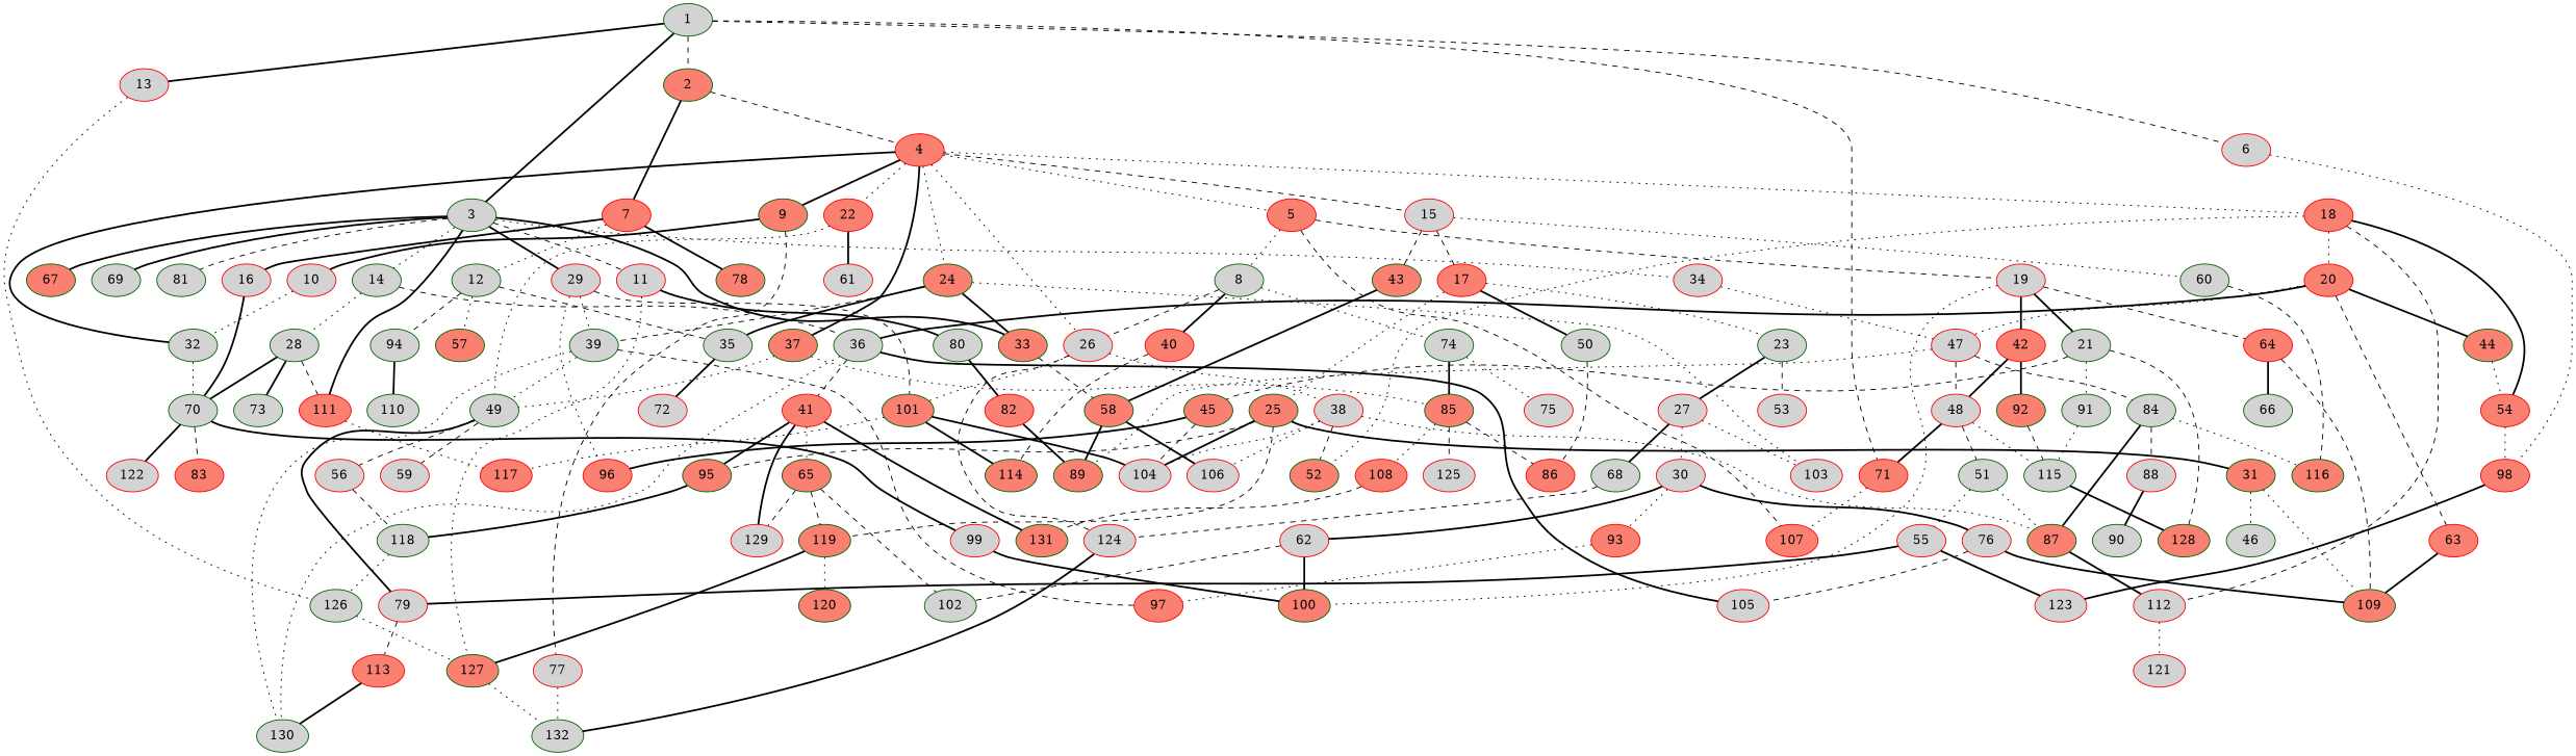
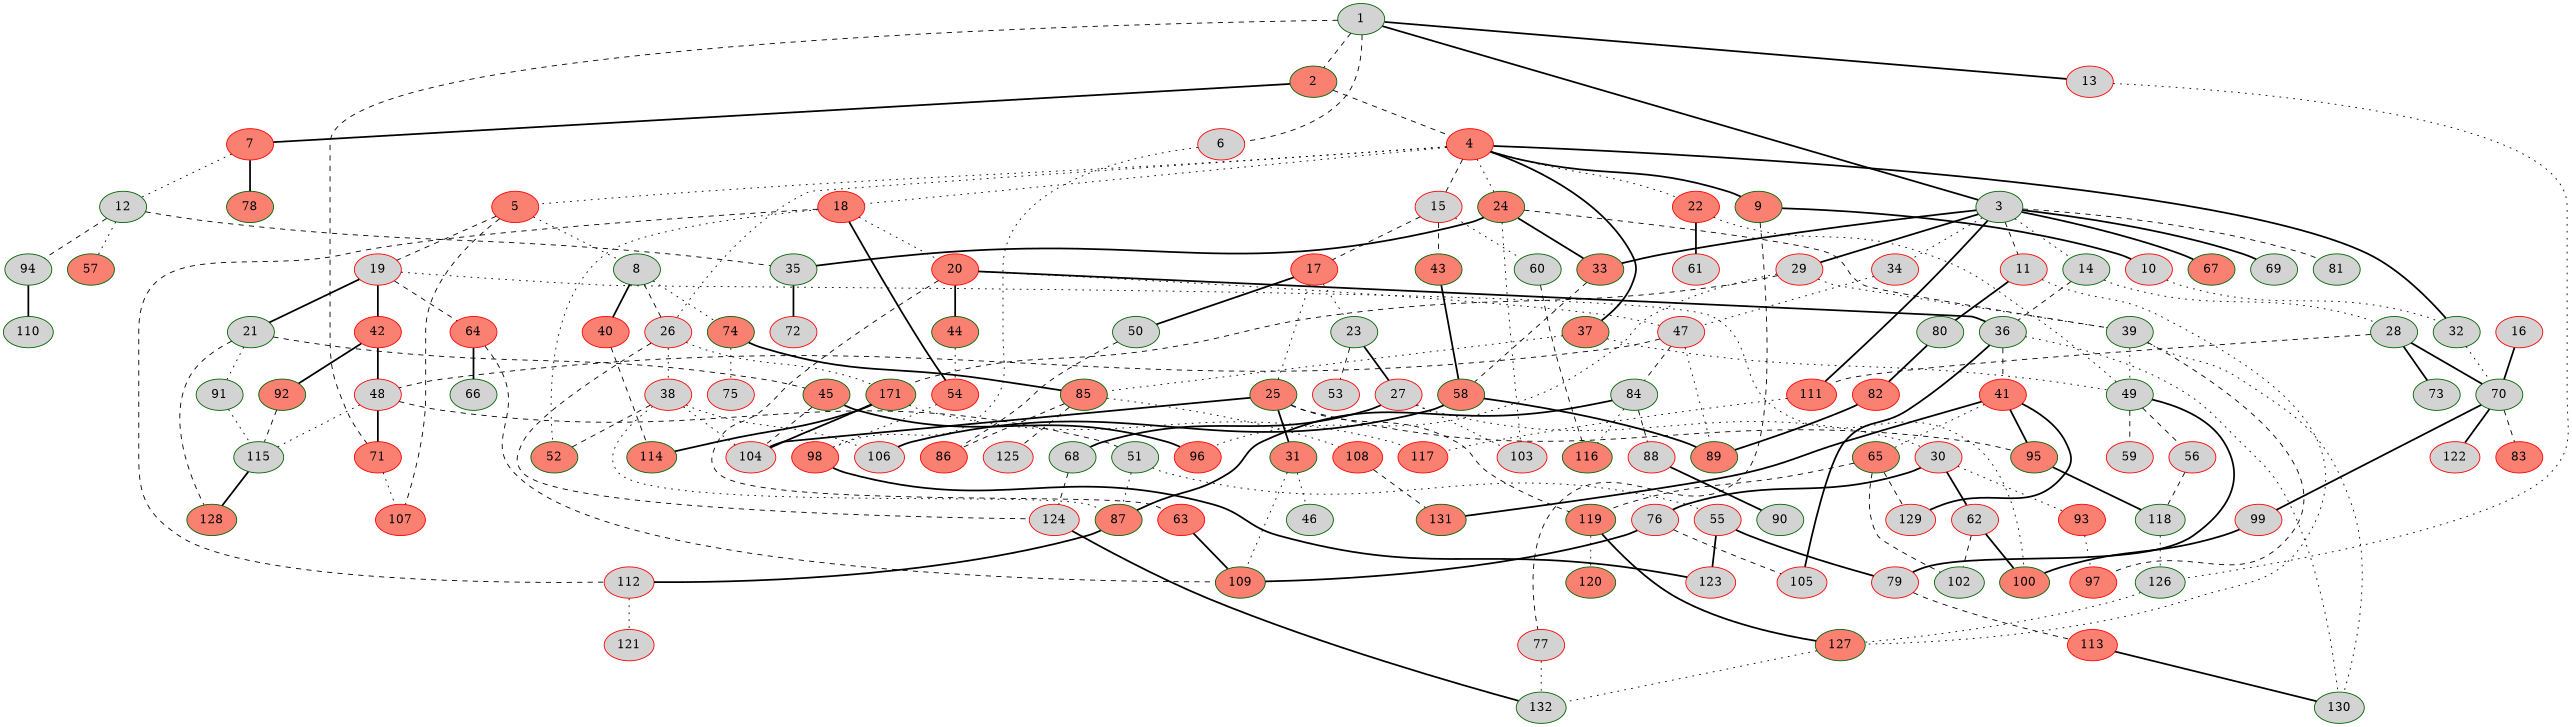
  graph {
    node [color=darkgreen fillcolor=lightgrey style=filled]
    edge [style=bold]
    2 [fillcolor=salmon]
    1
    3
    6 [color=red]
    13 [color=red]
    71 [color=red fillcolor=salmon]
    4 [color=red fillcolor=salmon]
    7 [color=red fillcolor=salmon]
    11 [color=red]
    14
    29 [color=red]
    33 [fillcolor=salmon]
    34 [color=red]
    67 [fillcolor=salmon]
    69
    81
    111 [color=red fillcolor=salmon]
    98 [color=red fillcolor=salmon]
    126
    107 [color=red fillcolor=salmon]
    5 [color=red fillcolor=salmon]
    9 [fillcolor=salmon]
    15 [color=red]
    18 [color=red fillcolor=salmon]
    22 [color=red fillcolor=salmon]
    24 [fillcolor=salmon]
    26 [color=red]
    32
    37 [fillcolor=salmon]
    12
    16 [color=red]
    78 [fillcolor=salmon]
    80
    127 [fillcolor=salmon]
    28
    36
    39
-   101 [fillcolor=salmon]
+   101 [fillcolor=salmon label=171]
    96 [color=red fillcolor=salmon]
    58 [fillcolor=salmon]
    47 [color=red]
    117 [color=red fillcolor=salmon]
    8
    19 [color=red]
    10 [color=red]
    77 [color=red]
    17 [color=red fillcolor=salmon]
    43 [fillcolor=salmon]
    60
    20 [color=red fillcolor=salmon]
    52 [fillcolor=salmon]
    54 [color=red fillcolor=salmon]
    112 [color=red]
    49
    61 [color=red]
    35
    103 [color=red]
    38 [color=red]
    124 [color=red]
    70
    85 [fillcolor=salmon]
    40 [color=red fillcolor=salmon]
-   74
+   74 [fillcolor=salmon]
    21
    42 [color=red fillcolor=salmon]
    64 [color=red fillcolor=salmon]
    100 [fillcolor=salmon]
    123 [color=red]
    57 [fillcolor=salmon]
    94
    114 [fillcolor=salmon]
    75 [color=red]
    132
    82 [color=red fillcolor=salmon]
    72 [color=red]
    110
    73
    41 [color=red fillcolor=salmon]
    105 [color=red]
    130
    23
    25 [fillcolor=salmon]
    50
    116 [fillcolor=salmon]
    83 [color=red fillcolor=salmon]
    99 [color=red]
    122 [color=red]
    27 [color=red]
    53 [color=red]
    31 [fillcolor=salmon]
    95 [fillcolor=salmon]
    104 [color=red]
    119 [fillcolor=salmon]
    86 [color=red fillcolor=salmon]
    44 [fillcolor=salmon]
    63 [color=red fillcolor=salmon]
    121 [color=red]
    45 [fillcolor=salmon]
    91
    128 [fillcolor=salmon]
    48 [color=red]
    92 [fillcolor=salmon]
    109 [fillcolor=salmon]
    66
    84
    89 [fillcolor=salmon]
    115
    56 [color=red]
    59 [color=red]
    79 [color=red]
    30 [color=red]
    68
    97 [color=red fillcolor=salmon]
    46
    118
    120 [fillcolor=salmon]
    87 [fillcolor=salmon]
    106 [color=red]
    62 [color=red]
    76 [color=red]
    93 [color=red fillcolor=salmon]
    102
    65 [fillcolor=salmon]
    129 [color=red]
    131 [fillcolor=salmon]
    108 [color=red fillcolor=salmon]
    125 [color=red]
    51
    88 [color=red]
    55 [color=red]
    113 [color=red fillcolor=salmon]
    90
    2 -- 4 [style=dashed]
    2 -- 7
    1 -- 2 [style=dashed]
    1 -- 3
    1 -- 6 [style=dashed]
    1 -- 13
    1 -- 71 [style=dashed]
    3 -- 11 [style=dashed]
    3 -- 14 [style=dotted]
    3 -- 29
    3 -- 33
    3 -- 34 [style=dotted]
    3 -- 67
    3 -- 69
    3 -- 81 [style=dashed]
    3 -- 111
    6 -- 98 [style=dotted]
    13 -- 126 [style=dotted]
    71 -- 107 [style=dotted]
    4 -- 5 [style=dotted]
    4 -- 9
    4 -- 15 [style=dashed]
    4 -- 18 [style=dotted]
    4 -- 22 [style=dotted]
    4 -- 24 [style=dotted]
    4 -- 26 [style=dotted]
    4 -- 32
    4 -- 37
    7 -- 12 [style=dotted]
-   7 -- 16
    7 -- 78
    11 -- 80
    11 -- 127 [style=dotted]
    14 -- 28 [style=dotted]
    14 -- 36 [style=dashed]
    29 -- 39 [style=dotted]
    29 -- 101 [style=dashed]
    29 -- 96 [style=dotted]
    33 -- 58 [style=dashed]
    34 -- 47 [style=dotted]
    111 -- 117 [style=dotted]
    98 -- 123
    126 -- 127 [style=dotted]
    5 -- 107 [style=dashed]
    5 -- 8 [style=dotted]
    5 -- 19 [style=dashed]
    9 -- 10
    9 -- 77 [style=dashed]
    15 -- 17 [style=dashed]
    15 -- 43 [style=dashed]
    15 -- 60 [style=dotted]
    18 -- 20 [style=dotted]
    18 -- 52 [style=dotted]
    18 -- 54
    18 -- 112 [style=dashed]
    22 -- 49 [style=dotted]
    22 -- 61
    24 -- 33
    24 -- 39 [style=dashed]
    24 -- 35
    24 -- 103 [style=dotted]
    26 -- 101 [style=dotted]
    26 -- 38 [style=dotted]
    26 -- 124 [style=dashed]
    32 -- 70 [style=dotted]
    37 -- 49 [style=dotted]
    37 -- 85 [style=dotted]
    12 -- 35 [style=dashed]
    12 -- 57 [style=dotted]
    12 -- 94 [style=dashed]
    16 -- 70
    80 -- 82
    127 -- 132 [style=dotted]
    28 -- 111 [style=dashed]
    28 -- 70
    28 -- 73
    36 -- 41 [style=dashed]
    36 -- 105
    36 -- 130 [style=dotted]
    39 -- 49 [style=dotted]
    39 -- 130 [style=dotted]
    39 -- 97 [style=dashed]
    101 -- 117 [style=dotted]
    101 -- 114
    101 -- 104
    58 -- 89
    58 -- 106
    47 -- 48 [style=dashed]
    47 -- 84 [style=dashed]
    47 -- 89 [style=dotted]
    8 -- 26 [style=dashed]
    8 -- 40
    8 -- 74 [style=dotted]
    19 -- 21
    19 -- 42
    19 -- 64 [style=dashed]
    19 -- 100 [style=dotted]
    10 -- 32 [style=dotted]
    77 -- 132 [style=dotted]
    17 -- 23 [style=dotted]
    17 -- 25 [style=dotted]
    17 -- 50
    43 -- 58
    60 -- 116 [style=dashed]
    20 -- 36
    20 -- 47 [style=dotted]
    20 -- 44
    20 -- 63 [style=dashed]
    54 -- 98 [style=dotted]
    112 -- 121 [style=dotted]
    49 -- 56 [style=dashed]
    49 -- 59 [style=dashed]
    49 -- 79
    35 -- 72
    38 -- 52 [style=dashed]
    38 -- 104 [style=dotted]
    38 -- 87 [style=dotted]
    38 -- 106 [style=dotted]
    124 -- 132
    70 -- 83 [style=dashed]
    70 -- 99
    70 -- 122
    85 -- 86 [style=dashed]
    85 -- 108 [style=dotted]
    85 -- 125 [style=dashed]
    40 -- 114 [style=dashed]
    74 -- 85
    74 -- 75 [style=dotted]
    21 -- 45 [style=dashed]
    21 -- 91 [style=dotted]
    21 -- 128 [style=dashed]
    42 -- 48
    42 -- 92
    64 -- 109 [style=dashed]
    64 -- 66
    94 -- 110
    82 -- 89
    41 -- 95
    41 -- 65 [style=dotted]
    41 -- 129
    41 -- 131
    23 -- 27
    23 -- 53 [style=dashed]
    25 -- 31
    25 -- 95 [style=dashed]
    25 -- 104
    25 -- 119 [style=dashed]
    50 -- 86 [style=dashed]
    99 -- 100
    27 -- 103 [style=dotted]
    27 -- 30 [style=dotted]
    27 -- 68
    31 -- 109 [style=dotted]
    31 -- 46 [style=dotted]
    95 -- 118
    119 -- 127
    119 -- 120 [style=dotted]
    44 -- 54 [style=dotted]
    63 -- 109
    45 -- 96
    45 -- 104 [style=dashed]
    91 -- 115 [style=dotted]
    48 -- 71
    48 -- 115 [style=dotted]
    48 -- 51 [style=dashed]
    92 -- 115 [style=dashed]
    84 -- 116 [style=dotted]
    84 -- 87
    84 -- 88 [style=dashed]
    115 -- 128
    56 -- 118 [style=dashed]
    79 -- 113 [style=dashed]
    30 -- 62
    30 -- 76
    30 -- 93 [style=dotted]
    68 -- 124 [style=dashed]
    118 -- 126 [style=dotted]
    87 -- 112
    62 -- 100
    62 -- 102 [style=dashed]
    76 -- 105 [style=dashed]
    76 -- 109
    93 -- 97 [style=dotted]
    65 -- 119 [style=dashed]
    65 -- 102 [style=dashed]
    65 -- 129 [style=dashed]
    108 -- 131 [style=dashed]
    51 -- 87 [style=dotted]
    51 -- 55 [style=dotted]
    88 -- 90
    55 -- 123
    55 -- 79
    113 -- 130
  }
